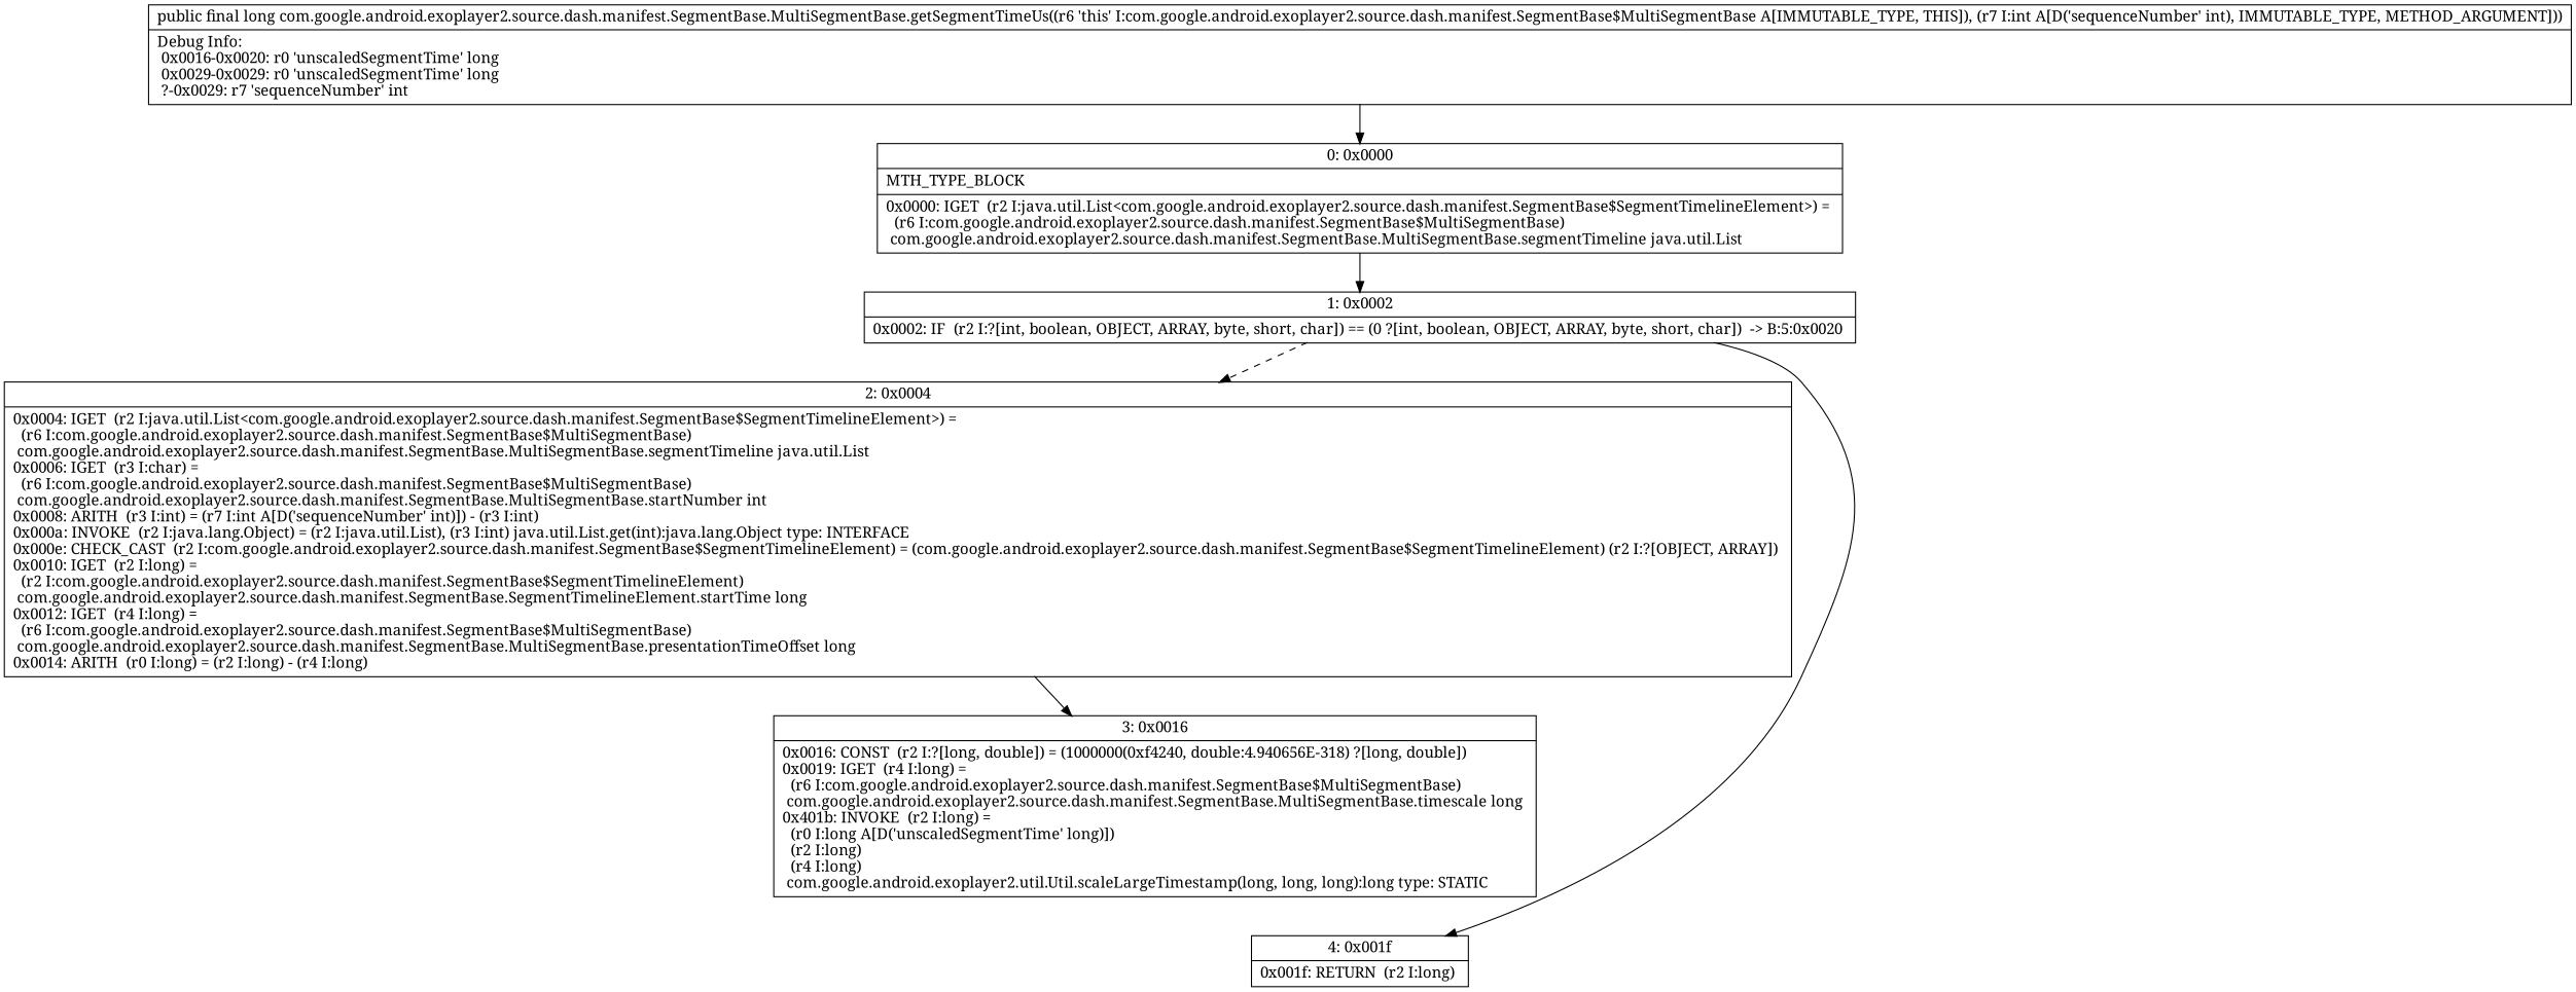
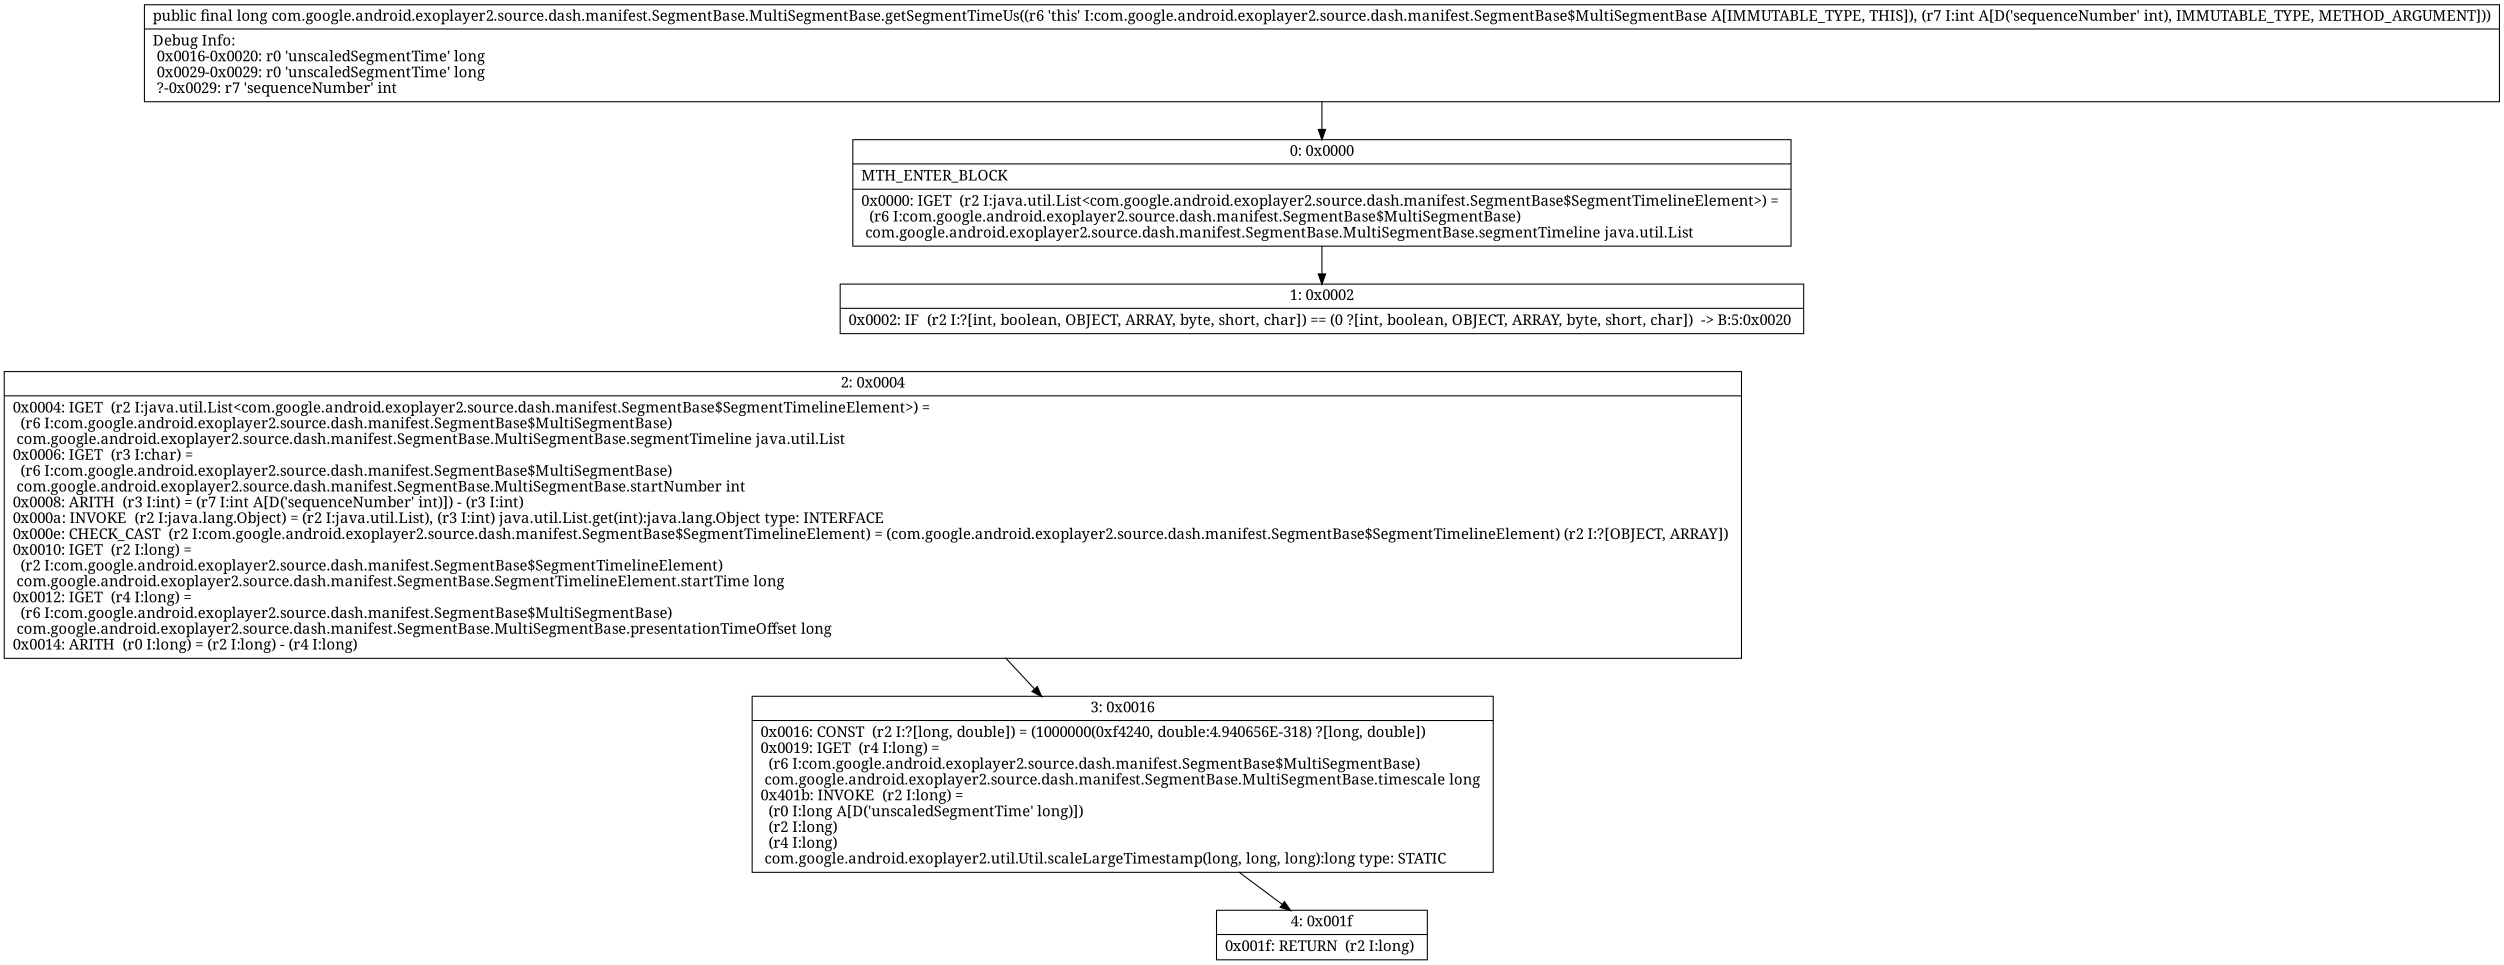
  digraph {
    fontname="Noto Serif"
    node [fontname="Noto Serif" shape=record]
    edge [fontname="Noto Serif"]
-   n1 [label="{0\:\ 0x0000|MTH_TYPE_BLOCK\l|0x0000: IGET  (r2 I:java.util.List\<com.google.android.exoplayer2.source.dash.manifest.SegmentBase$SegmentTimelineElement\>) = \l  (r6 I:com.google.android.exoplayer2.source.dash.manifest.SegmentBase$MultiSegmentBase)\l com.google.android.exoplayer2.source.dash.manifest.SegmentBase.MultiSegmentBase.segmentTimeline java.util.List \l}"]
+   n1 [label="{0\:\ 0x0000|MTH_ENTER_BLOCK\l|0x0000: IGET  (r2 I:java.util.List\<com.google.android.exoplayer2.source.dash.manifest.SegmentBase$SegmentTimelineElement\>) = \l  (r6 I:com.google.android.exoplayer2.source.dash.manifest.SegmentBase$MultiSegmentBase)\l com.google.android.exoplayer2.source.dash.manifest.SegmentBase.MultiSegmentBase.segmentTimeline java.util.List \l}"]
    n2 [label="{1\:\ 0x0002|0x0002: IF  (r2 I:?[int, boolean, OBJECT, ARRAY, byte, short, char]) == (0 ?[int, boolean, OBJECT, ARRAY, byte, short, char])  \-\> B:5:0x0020 \l}"]
    n3 [label="{2\:\ 0x0004|0x0004: IGET  (r2 I:java.util.List\<com.google.android.exoplayer2.source.dash.manifest.SegmentBase$SegmentTimelineElement\>) = \l  (r6 I:com.google.android.exoplayer2.source.dash.manifest.SegmentBase$MultiSegmentBase)\l com.google.android.exoplayer2.source.dash.manifest.SegmentBase.MultiSegmentBase.segmentTimeline java.util.List \l0x0006: IGET  (r3 I:char) = \l  (r6 I:com.google.android.exoplayer2.source.dash.manifest.SegmentBase$MultiSegmentBase)\l com.google.android.exoplayer2.source.dash.manifest.SegmentBase.MultiSegmentBase.startNumber int \l0x0008: ARITH  (r3 I:int) = (r7 I:int A[D('sequenceNumber' int)]) \- (r3 I:int) \l0x000a: INVOKE  (r2 I:java.lang.Object) = (r2 I:java.util.List), (r3 I:int) java.util.List.get(int):java.lang.Object type: INTERFACE \l0x000e: CHECK_CAST  (r2 I:com.google.android.exoplayer2.source.dash.manifest.SegmentBase$SegmentTimelineElement) = (com.google.android.exoplayer2.source.dash.manifest.SegmentBase$SegmentTimelineElement) (r2 I:?[OBJECT, ARRAY]) \l0x0010: IGET  (r2 I:long) = \l  (r2 I:com.google.android.exoplayer2.source.dash.manifest.SegmentBase$SegmentTimelineElement)\l com.google.android.exoplayer2.source.dash.manifest.SegmentBase.SegmentTimelineElement.startTime long \l0x0012: IGET  (r4 I:long) = \l  (r6 I:com.google.android.exoplayer2.source.dash.manifest.SegmentBase$MultiSegmentBase)\l com.google.android.exoplayer2.source.dash.manifest.SegmentBase.MultiSegmentBase.presentationTimeOffset long \l0x0014: ARITH  (r0 I:long) = (r2 I:long) \- (r4 I:long) \l}"]
    n4 [label="{3\:\ 0x0016|0x0016: CONST  (r2 I:?[long, double]) = (1000000(0xf4240, double:4.940656E\-318) ?[long, double]) \l0x0019: IGET  (r4 I:long) = \l  (r6 I:com.google.android.exoplayer2.source.dash.manifest.SegmentBase$MultiSegmentBase)\l com.google.android.exoplayer2.source.dash.manifest.SegmentBase.MultiSegmentBase.timescale long \l0x401b: INVOKE  (r2 I:long) = \l  (r0 I:long A[D('unscaledSegmentTime' long)])\l  (r2 I:long)\l  (r4 I:long)\l com.google.android.exoplayer2.util.Util.scaleLargeTimestamp(long, long, long):long type: STATIC \l}"]
    n5 [label="{4\:\ 0x001f|0x001f: RETURN  (r2 I:long) \l}"]
    n6 [label="{public final long com.google.android.exoplayer2.source.dash.manifest.SegmentBase.MultiSegmentBase.getSegmentTimeUs((r6 'this' I:com.google.android.exoplayer2.source.dash.manifest.SegmentBase$MultiSegmentBase A[IMMUTABLE_TYPE, THIS]), (r7 I:int A[D('sequenceNumber' int), IMMUTABLE_TYPE, METHOD_ARGUMENT]))  | Debug Info:\l  0x0016\-0x0020: r0 'unscaledSegmentTime' long\l  0x0029\-0x0029: r0 'unscaledSegmentTime' long\l  ?\-0x0029: r7 'sequenceNumber' int\l}"]
    n1 -> n2
-   n2 -> n3 [style=dashed]
    n3 -> n4
-   n2 -> n5
+   n4 -> n5
    n6 -> n1
  }
